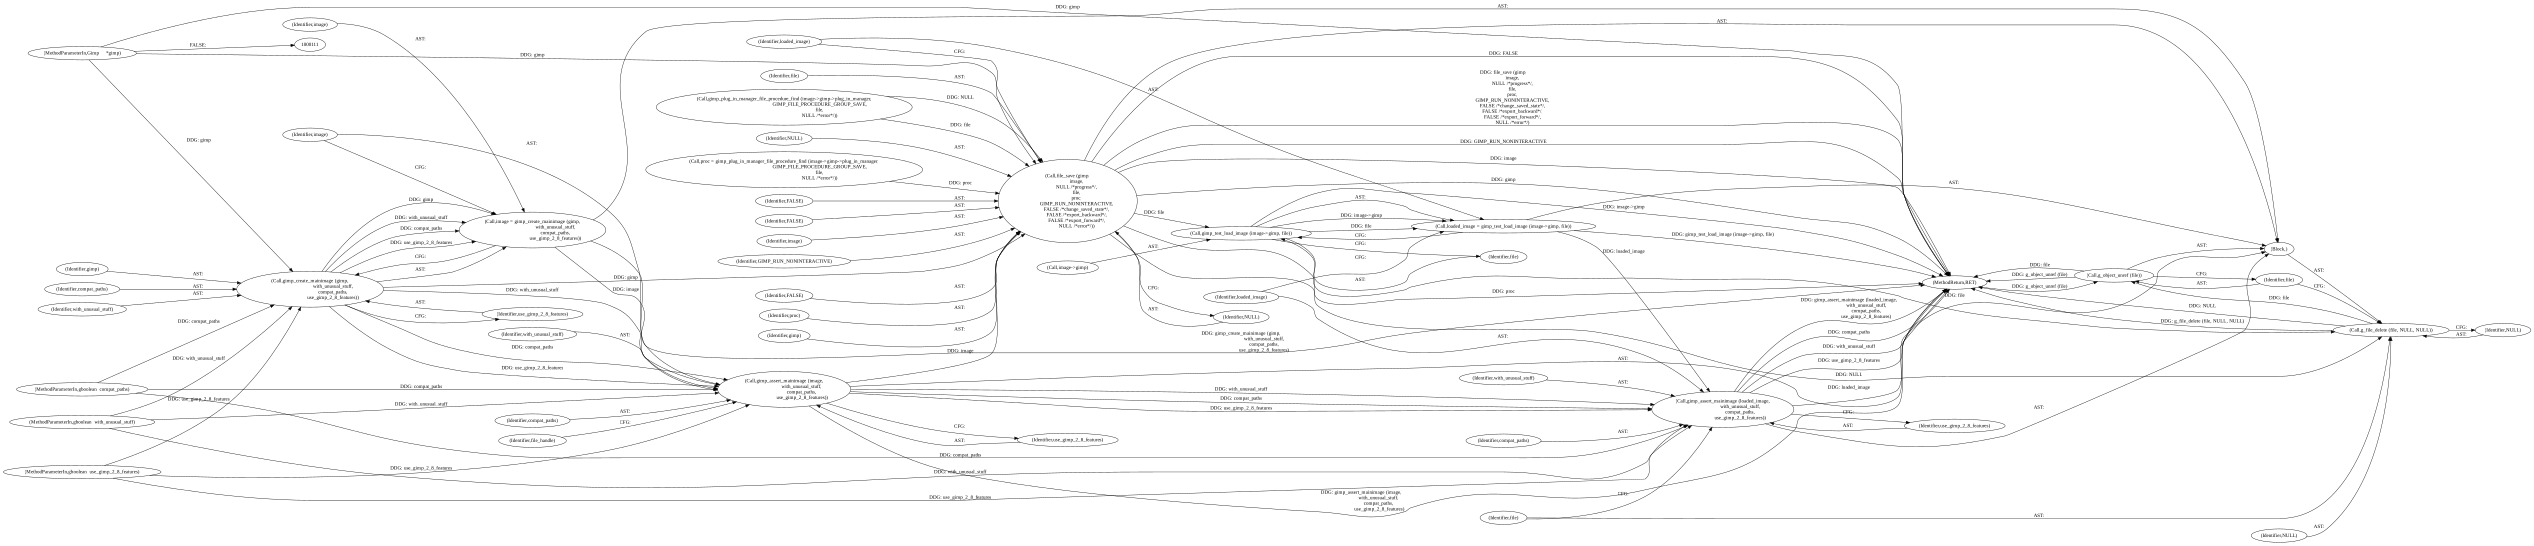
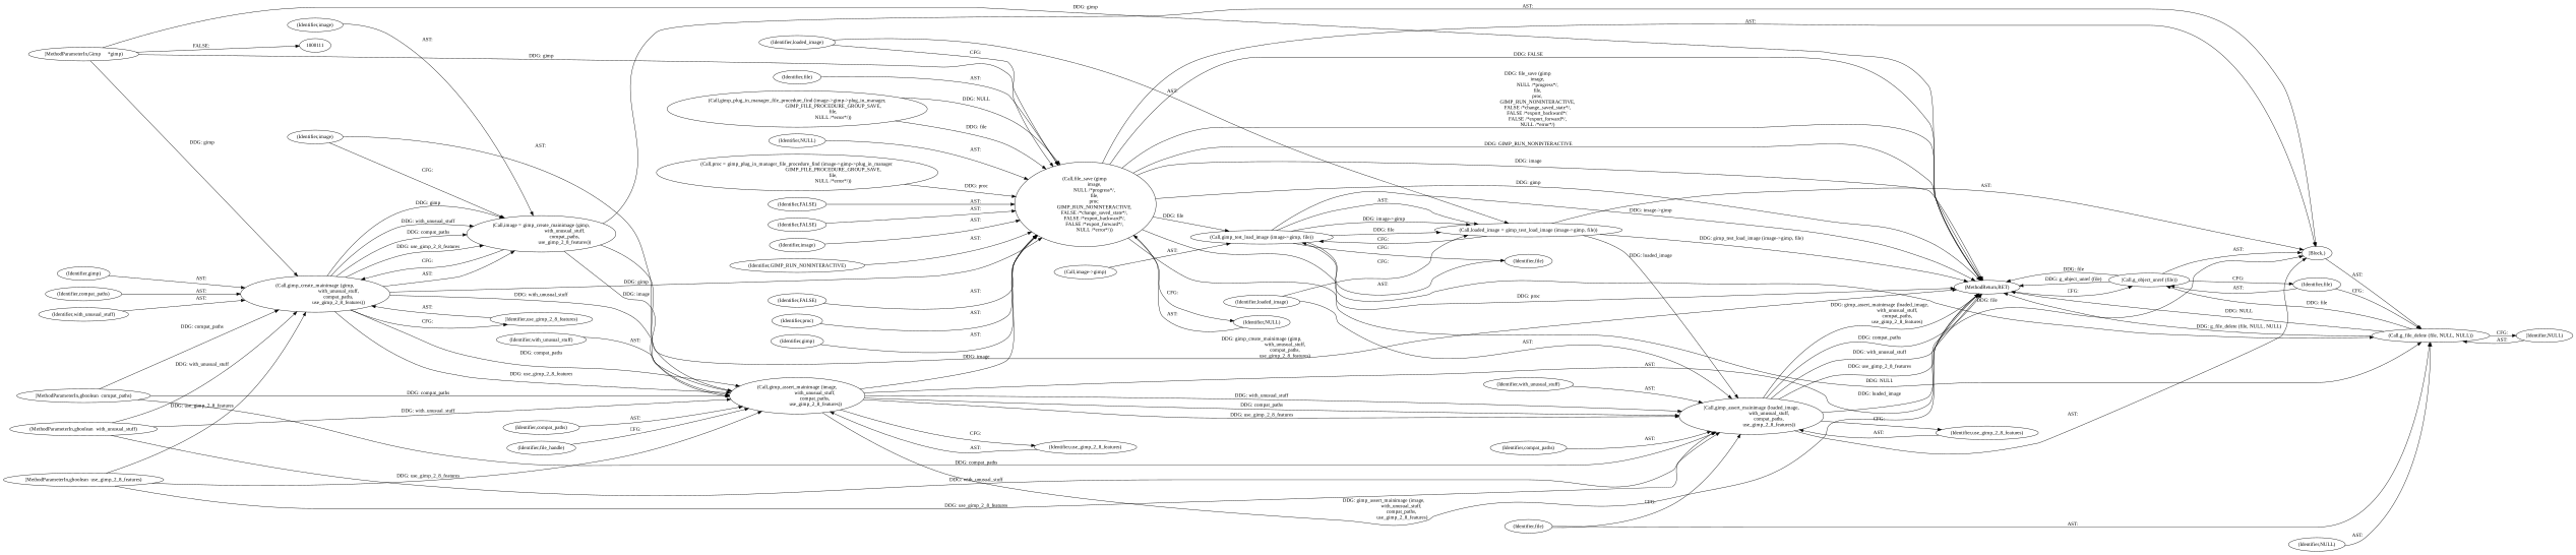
  digraph {
    fontname="Liberation Serif"
    rankdir=LR
    node [fontname="Liberation Serif"]
    edge [fontname="Liberation Serif"]
    n1 [label="(MethodParameterIn,Gimp     *gimp)"]
    n2 [label="(Call,gimp_create_mainimage (gimp,\n                                 with_unusual_stuff,\n                                 compat_paths,\n                                 use_gimp_2_8_features))"]
    n3 [label="(Call,file_save (gimp,\n             image,\n             NULL /*progress*/,\n             file,\n             proc,\n             GIMP_RUN_NONINTERACTIVE,\n             FALSE /*change_saved_state*/,\n             FALSE /*export_backward*/,\n             FALSE /*export_forward*/,\n             NULL /*error*/))"]
    n4 [label="(MethodReturn,RET)"]
    1000111
    n6 [label="(Call,image = gimp_create_mainimage (gimp,\n                                 with_unusual_stuff,\n                                 compat_paths,\n                                 use_gimp_2_8_features))"]
    n7 [label="(Call,gimp_assert_mainimage (image,\n                         with_unusual_stuff,\n                         compat_paths,\n                          use_gimp_2_8_features))"]
    n8 [label="(Identifier,use_gimp_2_8_features)"]
    n9 [label="(Block,)"]
    n10 [label="(Call,gimp_test_load_image (image->gimp, file))"]
    n11 [label="(Call,g_file_delete (file, NULL, NULL))"]
    n12 [label="(Identifier,NULL)"]
    n13 [label="(Call,g_object_unref (file))"]
    n14 [label="(Call,gimp_assert_mainimage (loaded_image,\n                         with_unusual_stuff,\n                         compat_paths,\n                         use_gimp_2_8_features))"]
    n15 [label="(Identifier,use_gimp_2_8_features)"]
    n16 [label="(Identifier,use_gimp_2_8_features)"]
    n17 [label="(Call,loaded_image = gimp_test_load_image (image->gimp, file))"]
    n18 [label="(Identifier,file)"]
    n19 [label="(Identifier,NULL)"]
    n20 [label="(Identifier,file)"]
    n21 [label="(Call,gimp_plug_in_manager_file_procedure_find (image->gimp->plug_in_manager,\n                                                   GIMP_FILE_PROCEDURE_GROUP_SAVE,\n                                                   file,\n                                                   NULL /*error*/))"]
    n22 [label="(Identifier,file)"]
    n23 [label="(Identifier,NULL)"]
    n24 [label="(Call,proc = gimp_plug_in_manager_file_procedure_find (image->gimp->plug_in_manager,\n                                                   GIMP_FILE_PROCEDURE_GROUP_SAVE,\n                                                   file,\n                                                   NULL /*error*/))"]
    n25 [label="(Call,image->gimp)"]
    n26 [label="(MethodParameterIn,gboolean  compat_paths)"]
    n27 [label="(MethodParameterIn,gboolean  with_unusual_stuff)"]
    n28 [label="(Identifier,FALSE)"]
    n29 [label="(Identifier,with_unusual_stuff)"]
    n30 [label="(Identifier,FALSE)"]
    n31 [label="(MethodParameterIn,gboolean  use_gimp_2_8_features)"]
    n32 [label="(Identifier,image)"]
    n33 [label="(Identifier,gimp)"]
    n34 [label="(Identifier,GIMP_RUN_NONINTERACTIVE)"]
    n35 [label="(Identifier,compat_paths)"]
    n36 [label="(Identifier,FALSE)"]
    n37 [label="(Identifier,NULL)"]
    n38 [label="(Identifier,with_unusual_stuff)"]
    n39 [label="(Identifier,proc)"]
    n40 [label="(Identifier,compat_paths)"]
    n41 [label="(Identifier,loaded_image)"]
    n42 [label="(Identifier,loaded_image)"]
    n43 [label="(Identifier,file_handle)"]
    n44 [label="(Identifier,image)"]
    n45 [label="(Identifier,with_unusual_stuff)"]
    n46 [label="(Identifier,gimp)"]
    n47 [label="(Identifier,file)"]
    n48 [label="(Identifier,compat_paths)"]
    n49 [label="(Identifier,image)"]
    n1 -> n2 [label="DDG: gimp"]
    n1 -> n3 [label="DDG: gimp"]
    n1 -> n4 [label="DDG: gimp"]
    n1 -> 1000111 [label="FALSE: "]
    n2 -> n3 [label="DDG: gimp"]
    n2 -> n6 [label="AST: "]
    n2 -> n6 [label="DDG: gimp"]
    n2 -> n6 [label="DDG: with_unusual_stuff"]
    n2 -> n6 [label="DDG: compat_paths"]
    n2 -> n6 [label="DDG: use_gimp_2_8_features"]
    n2 -> n7 [label="DDG: with_unusual_stuff"]
    n2 -> n7 [label="DDG: compat_paths"]
    n2 -> n7 [label="DDG: use_gimp_2_8_features"]
    n2 -> n8 [label="CFG: "]
    n3 -> n4 [label="DDG: FALSE"]
    n3 -> n4 [label="DDG: file_save (gimp,\n             image,\n             NULL /*progress*/,\n             file,\n             proc,\n             GIMP_RUN_NONINTERACTIVE,\n             FALSE /*change_saved_state*/,\n             FALSE /*export_backward*/,\n             FALSE /*export_forward*/,\n             NULL /*error*/)"]
    n3 -> n4 [label="DDG: image"]
    n3 -> n4 [label="DDG: gimp"]
    n3 -> n4 [label="DDG: proc"]
    n3 -> n4 [label="DDG: GIMP_RUN_NONINTERACTIVE"]
    n3 -> n9 [label="AST: "]
    n3 -> n10 [label="DDG: file"]
    n3 -> n11 [label="DDG: NULL"]
    n3 -> n12 [label="CFG: "]
-   n4 -> n13 [label="DDG: g_object_unref (file)"]
+   n4 -> n13 [label="CFG: "]
    n6 -> n2 [label="CFG: "]
    n6 -> n4 [label="DDG: gimp_create_mainimage (gimp,\n                                 with_unusual_stuff,\n                                 compat_paths,\n                                 use_gimp_2_8_features)"]
    n6 -> n7 [label="DDG: image"]
    n6 -> n9 [label="AST: "]
    n7 -> n3 [label="DDG: image"]
    n7 -> n4 [label="DDG: gimp_assert_mainimage (image,\n                         with_unusual_stuff,\n                         compat_paths,\n                          use_gimp_2_8_features)"]
    n7 -> n9 [label="AST: "]
    n7 -> n14 [label="DDG: with_unusual_stuff"]
    n7 -> n14 [label="DDG: compat_paths"]
    n7 -> n14 [label="DDG: use_gimp_2_8_features"]
    n7 -> n15 [label="CFG: "]
    n8 -> n2 [label="AST: "]
    n9 -> n11 [label="AST: "]
    n10 -> n4 [label="DDG: image->gimp"]
    n10 -> n11 [label="DDG: file"]
    n10 -> n17 [label="AST: "]
    n10 -> n17 [label="DDG: image->gimp"]
    n10 -> n17 [label="DDG: file"]
    n10 -> n18 [label="CFG: "]
    n11 -> n4 [label="DDG: NULL"]
    n11 -> n4 [label="DDG: g_file_delete (file, NULL, NULL)"]
    n11 -> n13 [label="DDG: file"]
    n11 -> n19 [label="CFG: "]
    n12 -> n3 [label="AST: "]
    n13 -> n4 [label="DDG: file"]
    n13 -> n4 [label="DDG: g_object_unref (file)"]
    n13 -> n9 [label="AST: "]
    n13 -> n20 [label="CFG: "]
    n14 -> n4 [label="DDG: loaded_image"]
    n14 -> n4 [label="DDG: gimp_assert_mainimage (loaded_image,\n                         with_unusual_stuff,\n                         compat_paths,\n                         use_gimp_2_8_features)"]
    n14 -> n4 [label="DDG: compat_paths"]
    n14 -> n4 [label="DDG: with_unusual_stuff"]
    n14 -> n4 [label="DDG: use_gimp_2_8_features"]
    n14 -> n9 [label="AST: "]
    n14 -> n16 [label="CFG: "]
    n15 -> n7 [label="AST: "]
    n16 -> n14 [label="AST: "]
    n17 -> n4 [label="DDG: gimp_test_load_image (image->gimp, file)"]
    n17 -> n9 [label="AST: "]
    n17 -> n10 [label="CFG: "]
    n17 -> n14 [label="DDG: loaded_image"]
    n18 -> n10 [label="AST: "]
    n19 -> n11 [label="AST: "]
    n20 -> n11 [label="CFG: "]
    n20 -> n13 [label="AST: "]
    n21 -> n3 [label="DDG: NULL"]
    n21 -> n3 [label="DDG: file"]
    n22 -> n11 [label="AST: "]
    n22 -> n14 [label="CFG: "]
    n23 -> n3 [label="AST: "]
    n24 -> n3 [label="DDG: proc"]
    n25 -> n10 [label="AST: "]
    n26 -> n2 [label="DDG: compat_paths"]
    n26 -> n7 [label="DDG: compat_paths"]
    n26 -> n14 [label="DDG: compat_paths"]
    n27 -> n2 [label="DDG: with_unusual_stuff"]
    n27 -> n7 [label="DDG: with_unusual_stuff"]
    n27 -> n14 [label="DDG: with_unusual_stuff"]
    n28 -> n3 [label="AST: "]
    n29 -> n2 [label="AST: "]
    n30 -> n3 [label="AST: "]
    n31 -> n2 [label="DDG: use_gimp_2_8_features"]
    n31 -> n7 [label="DDG: use_gimp_2_8_features"]
    n31 -> n14 [label="DDG: use_gimp_2_8_features"]
    n32 -> n3 [label="AST: "]
    n33 -> n2 [label="AST: "]
    n34 -> n3 [label="AST: "]
    n35 -> n2 [label="AST: "]
    n36 -> n3 [label="AST: "]
    n37 -> n11 [label="AST: "]
    n38 -> n7 [label="AST: "]
    n39 -> n3 [label="AST: "]
    n40 -> n7 [label="AST: "]
    n41 -> n14 [label="AST: "]
    n41 -> n17 [label="CFG: "]
    n42 -> n3 [label="CFG: "]
    n42 -> n17 [label="AST: "]
    n43 -> n7 [label="CFG: "]
    n44 -> n6 [label="AST: "]
    n45 -> n14 [label="AST: "]
    n46 -> n3 [label="AST: "]
    n47 -> n3 [label="AST: "]
    n48 -> n14 [label="AST: "]
    n49 -> n6 [label="CFG: "]
    n49 -> n7 [label="AST: "]
  }
